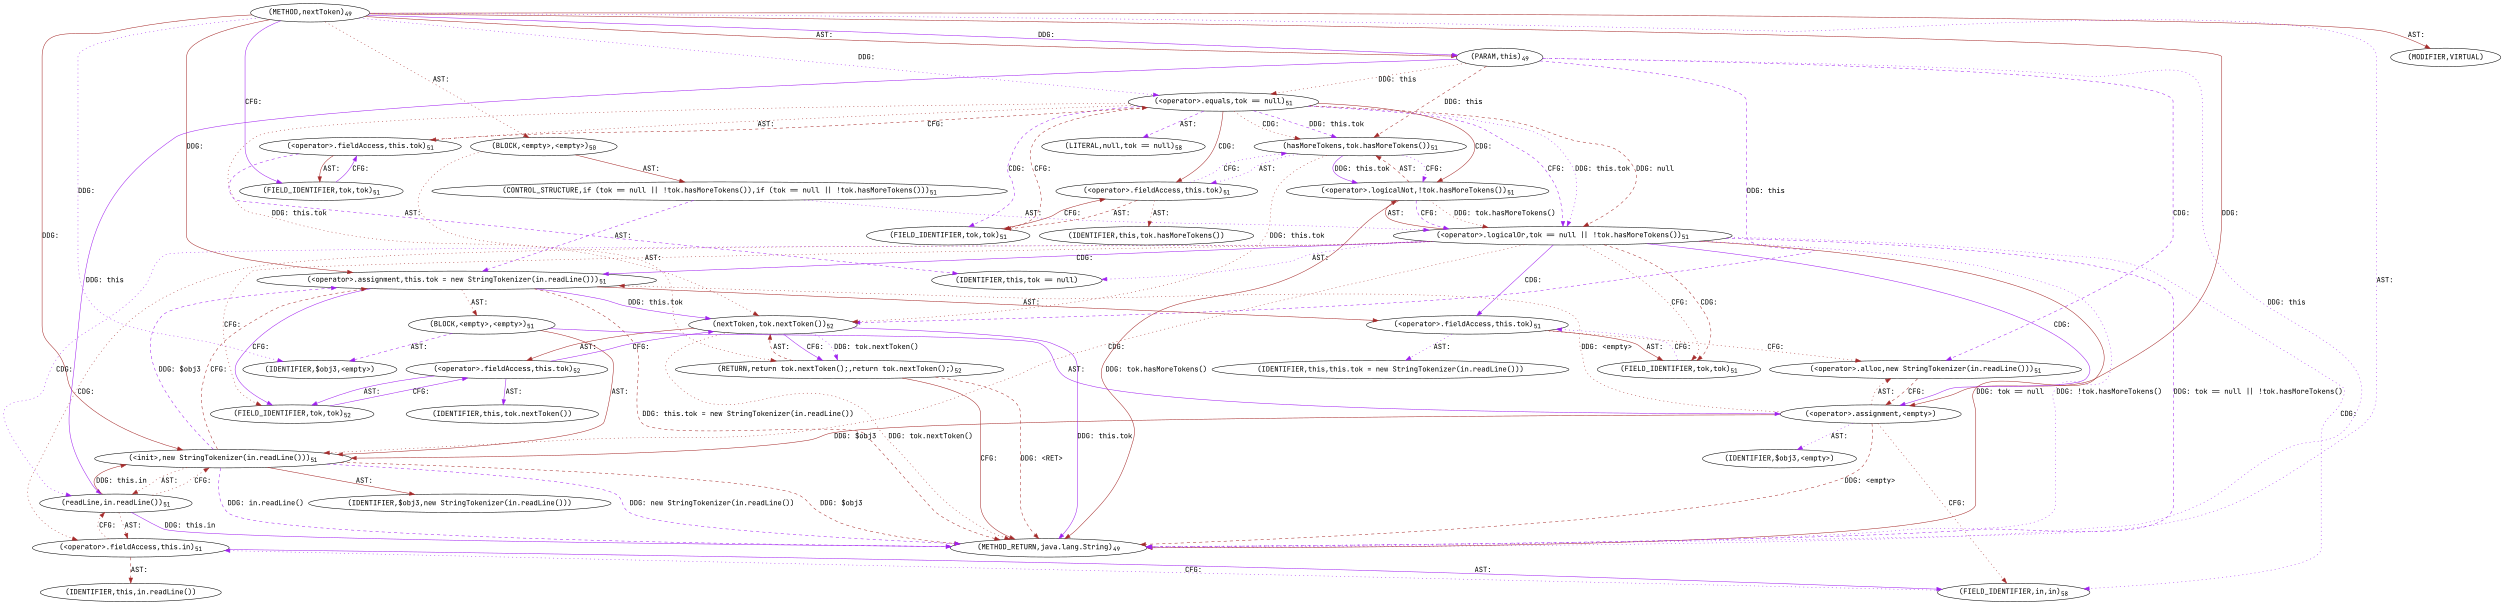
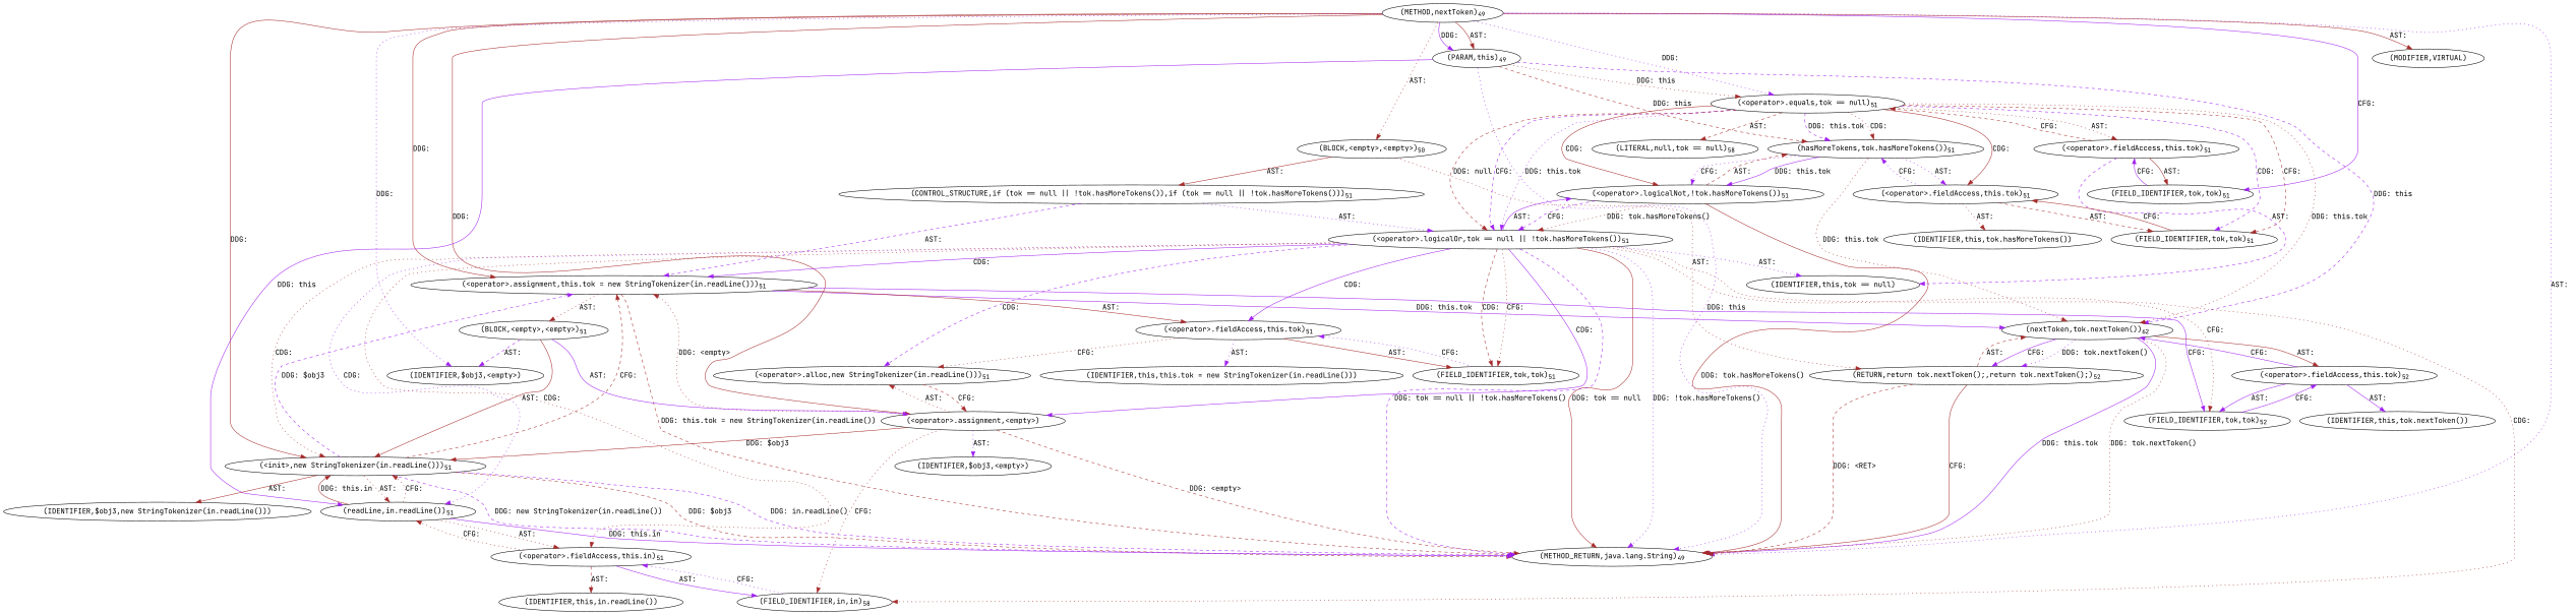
  digraph {
    fontname="JetBrains Mono"
    node [fontname="JetBrains Mono"]
    edge [color=brown fontname="JetBrains Mono" style=dotted]
    n1 [label=<(METHOD,nextToken)<SUB>49</SUB>>]
    n2 [label=<(PARAM,this)<SUB>49</SUB>>]
    n3 [label=<(BLOCK,&lt;empty&gt;,&lt;empty&gt;)<SUB>50</SUB>>]
    n4 [label=<(&lt;operator&gt;.equals,tok == null)<SUB>51</SUB>>]
    n5 [label=<(FIELD_IDENTIFIER,tok,tok)<SUB>51</SUB>>]
    n6 [label=<(&lt;operator&gt;.assignment,this.tok = new StringTokenizer(in.readLine()))<SUB>51</SUB>>]
    n7 [label=<(&lt;operator&gt;.assignment,&lt;empty&gt;)>]
    n8 [label=<(&lt;init&gt;,new StringTokenizer(in.readLine()))<SUB>51</SUB>>]
    n9 [label=<(IDENTIFIER,$obj3,&lt;empty&gt;)>]
    n10 [label=<(MODIFIER,VIRTUAL)>]
    n11 [label=<(METHOD_RETURN,java.lang.String)<SUB>49</SUB>>]
    n12 [label=<(hasMoreTokens,tok.hasMoreTokens())<SUB>51</SUB>>]
    n13 [label=<(readLine,in.readLine())<SUB>51</SUB>>]
-   n14 [label=<(nextToken,tok.nextToken())<SUB>52</SUB>>]
+   n14 [label=<(nextToken,tok.nextToken())<SUB>62</SUB>>]
    n15 [label=<(CONTROL_STRUCTURE,if (tok == null || !tok.hasMoreTokens()),if (tok == null || !tok.hasMoreTokens()))<SUB>51</SUB>>]
    n16 [label=<(RETURN,return tok.nextToken();,return tok.nextToken();)<SUB>52</SUB>>]
    n17 [label=<(&lt;operator&gt;.logicalOr,tok == null || !tok.hasMoreTokens())<SUB>51</SUB>>]
    n18 [label=<(&lt;operator&gt;.logicalNot,!tok.hasMoreTokens())<SUB>51</SUB>>]
    n19 [label=<(&lt;operator&gt;.fieldAccess,this.tok)<SUB>51</SUB>>]
    n20 [label=<(LITERAL,null,tok == null)<SUB>58</SUB>>]
    n21 [label=<(&lt;operator&gt;.fieldAccess,this.tok)<SUB>51</SUB>>]
    n22 [label=<(FIELD_IDENTIFIER,tok,tok)<SUB>51</SUB>>]
    n23 [label=<(&lt;operator&gt;.fieldAccess,this.tok)<SUB>51</SUB>>]
    n24 [label=<(FIELD_IDENTIFIER,tok,tok)<SUB>52</SUB>>]
    n25 [label=<(BLOCK,&lt;empty&gt;,&lt;empty&gt;)<SUB>51</SUB>>]
    n26 [label=<(&lt;operator&gt;.alloc,new StringTokenizer(in.readLine()))<SUB>51</SUB>>]
    n27 [label=<(FIELD_IDENTIFIER,in,in)<SUB>58</SUB>>]
    n28 [label=<(IDENTIFIER,$obj3,&lt;empty&gt;)>]
    n29 [label=<(IDENTIFIER,$obj3,new StringTokenizer(in.readLine()))>]
    n30 [label=<(&lt;operator&gt;.fieldAccess,this.in)<SUB>51</SUB>>]
    n31 [label=<(&lt;operator&gt;.fieldAccess,this.tok)<SUB>52</SUB>>]
    n32 [label=<(FIELD_IDENTIFIER,tok,tok)<SUB>51</SUB>>]
    n33 [label=<(IDENTIFIER,this,tok == null)>]
    n34 [label=<(IDENTIFIER,this,this.tok = new StringTokenizer(in.readLine()))>]
    n35 [label=<(IDENTIFIER,this,in.readLine())>]
    n36 [label=<(IDENTIFIER,this,tok.hasMoreTokens())>]
    n37 [label=<(IDENTIFIER,this,tok.nextToken())>]
    n1 -> n2 [label="AST: " style=solid]
    n1 -> n2 [color=purple label="DDG: " style=solid]
    n1 -> n3 [label="AST: "]
    n1 -> n4 [color=purple label="DDG: "]
    n1 -> n5 [color=purple label="CFG: " style=solid]
    n1 -> n6 [label="DDG: " style=solid]
    n1 -> n7 [label="DDG: " style=solid]
    n1 -> n8 [label="DDG: " style=solid]
    n1 -> n9 [color=purple label="DDG: "]
    n1 -> n10 [label="AST: " style=solid]
    n1 -> n11 [color=purple label="AST: "]
    n2 -> n4 [label="DDG: this"]
    n2 -> n11 [color=purple label="DDG: this"]
    n2 -> n12 [label="DDG: this" style=dashed]
    n2 -> n13 [color=purple label="DDG: this" style=solid]
    n2 -> n14 [color=purple label="DDG: this" style=dashed]
    n3 -> n15 [label="AST: " style=solid]
    n3 -> n16 [label="AST: "]
    n4 -> n12 [color=purple label="DDG: this.tok" style=dashed]
    n4 -> n12 [label="CDG: "]
    n4 -> n14 [label="DDG: this.tok"]
    n4 -> n17 [color=purple label="CFG: " style=dashed]
    n4 -> n17 [color=purple label="DDG: this.tok"]
    n4 -> n17 [label="DDG: null" style=dashed]
    n4 -> n18 [label="CDG: " style=solid]
    n4 -> n19 [label="AST: "]
-   n4 -> n20 [color=purple label="AST: " style=dashed]
+   n4 -> n20 [label="AST: " style=dashed]
    n4 -> n21 [label="CDG: " style=solid]
    n4 -> n22 [label="CFG: " style=dashed]
    n4 -> n22 [color=purple label="CDG: " style=dashed]
    n5 -> n19 [color=purple label="CFG: " style=solid]
    n6 -> n11 [label="DDG: this.tok = new StringTokenizer(in.readLine())" style=dashed]
    n6 -> n14 [color=purple label="DDG: this.tok" style=solid]
    n6 -> n23 [label="AST: " style=solid]
    n6 -> n24 [color=purple label="CFG: " style=solid]
    n6 -> n25 [label="AST: "]
    n7 -> n6 [label="DDG: &lt;empty&gt;"]
    n7 -> n8 [label="DDG: $obj3" style=solid]
    n7 -> n11 [label="DDG: &lt;empty&gt;" style=dashed]
    n7 -> n26 [label="AST: "]
    n7 -> n27 [label="CFG: "]
    n7 -> n28 [color=purple label="AST: "]
    n8 -> n6 [label="CFG: " style=dashed]
    n8 -> n6 [color=purple label="DDG: $obj3" style=dashed]
    n8 -> n11 [label="DDG: $obj3" style=dashed]
    n8 -> n11 [color=purple label="DDG: in.readLine()" style=dashed]
    n8 -> n11 [color=purple label="DDG: new StringTokenizer(in.readLine())" style=dashed]
    n8 -> n13 [label="AST: "]
    n8 -> n29 [label="AST: " style=solid]
    n12 -> n14 [label="DDG: this.tok"]
    n12 -> n18 [color=purple label="CFG: "]
    n12 -> n18 [color=purple label="DDG: this.tok" style=solid]
    n12 -> n21 [color=purple label="AST: "]
    n13 -> n8 [label="CFG: "]
    n13 -> n8 [label="DDG: this.in" style=solid]
    n13 -> n11 [color=purple label="DDG: this.in" style=solid]
    n13 -> n30 [label="AST: "]
    n14 -> n11 [color=purple label="DDG: this.tok" style=solid]
    n14 -> n11 [label="DDG: tok.nextToken()"]
    n14 -> n16 [color=purple label="CFG: " style=solid]
    n14 -> n16 [color=purple label="DDG: tok.nextToken()"]
    n14 -> n31 [label="AST: " style=solid]
    n15 -> n6 [color=purple label="AST: " style=dashed]
    n15 -> n17 [color=purple label="AST: "]
    n16 -> n11 [label="CFG: " style=solid]
    n16 -> n11 [label="DDG: &lt;RET&gt;" style=dashed]
    n16 -> n14 [label="AST: " style=dashed]
    n17 -> n6 [color=purple label="CDG: " style=solid]
    n17 -> n7 [color=purple label="CDG: " style=solid]
    n17 -> n8 [label="CDG: "]
    n17 -> n11 [label="DDG: tok == null" style=solid]
    n17 -> n11 [color=purple label="DDG: !tok.hasMoreTokens()"]
    n17 -> n11 [color=purple label="DDG: tok == null || !tok.hasMoreTokens()" style=dashed]
    n17 -> n13 [color=purple label="CDG: "]
-   n17 -> n18 [label="AST: " style=solid]
+   n17 -> n18 [color=purple label="AST: " style=solid]
    n17 -> n23 [color=purple label="CDG: " style=solid]
    n17 -> n24 [label="CFG: "]
-   n2 -> n26 [color=purple label="CDG: " style=dashed]
-   n17 -> n27 [color=purple label="CDG: "]
+   n17 -> n26 [color=purple label="CDG: " style=dashed]
+   n17 -> n27 [label="CDG: "]
    n17 -> n30 [label="CDG: "]
    n17 -> n32 [label="CFG: "]
    n17 -> n32 [label="CDG: " style=dashed]
    n17 -> n33 [color=purple label="AST: "]
    n18 -> n11 [label="DDG: tok.hasMoreTokens()" style=solid]
    n18 -> n12 [label="AST: " style=dashed]
    n18 -> n17 [color=purple label="CFG: " style=dashed]
    n18 -> n17 [label="DDG: tok.hasMoreTokens()"]
    n19 -> n4 [label="CFG: " style=dashed]
    n19 -> n5 [label="AST: " style=solid]
    n19 -> n33 [color=purple label="AST: " style=dashed]
    n21 -> n12 [color=purple label="CFG: "]
    n21 -> n22 [label="AST: " style=dashed]
    n21 -> n36 [label="AST: "]
    n22 -> n21 [label="CFG: " style=solid]
    n23 -> n26 [label="CFG: "]
    n23 -> n32 [label="AST: " style=solid]
    n23 -> n34 [color=purple label="AST: "]
    n24 -> n31 [color=purple label="CFG: " style=solid]
    n25 -> n7 [color=purple label="AST: " style=solid]
    n25 -> n8 [label="AST: " style=solid]
    n25 -> n9 [color=purple label="AST: " style=dashed]
    n26 -> n7 [label="CFG: " style=dashed]
    n27 -> n30 [color=purple label="CFG: "]
    n30 -> n13 [label="CFG: "]
    n30 -> n27 [color=purple label="AST: " style=solid]
    n30 -> n35 [label="AST: " style=dashed]
    n31 -> n14 [color=purple label="CFG: " style=solid]
    n31 -> n24 [color=purple label="AST: " style=solid]
    n31 -> n37 [color=purple label="AST: " style=solid]
    n32 -> n23 [color=purple label="CFG: "]
  }
